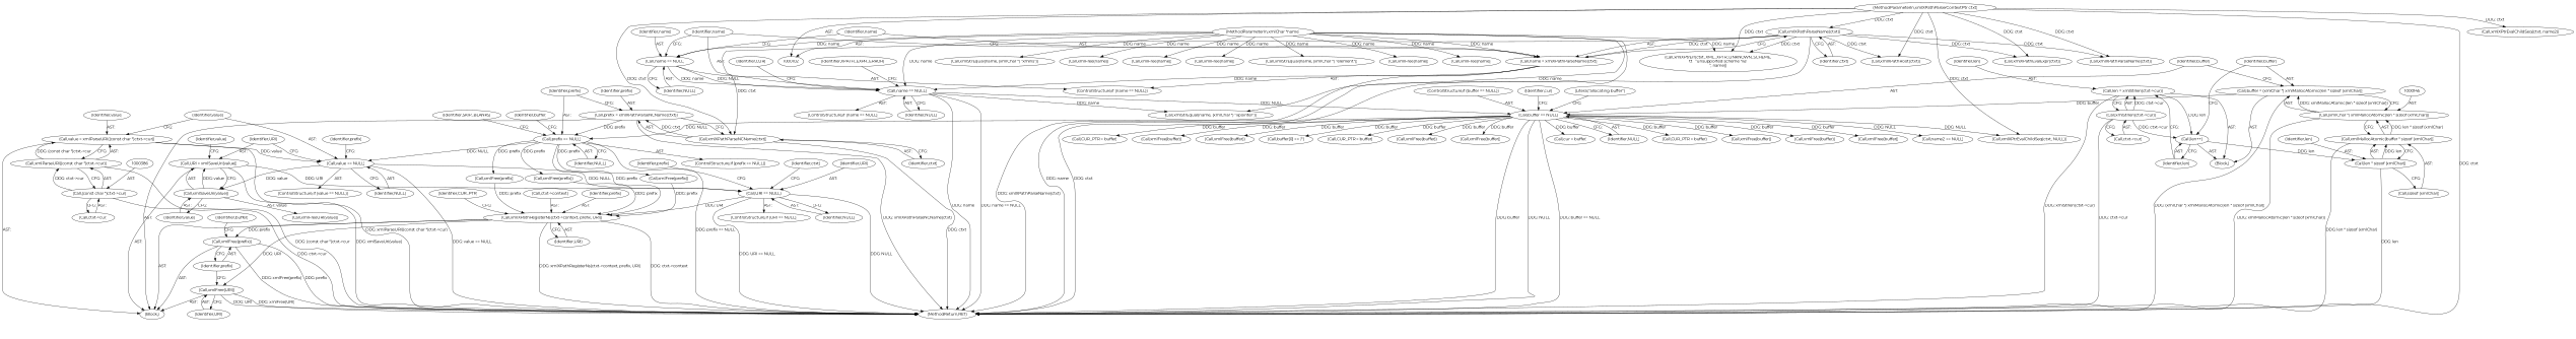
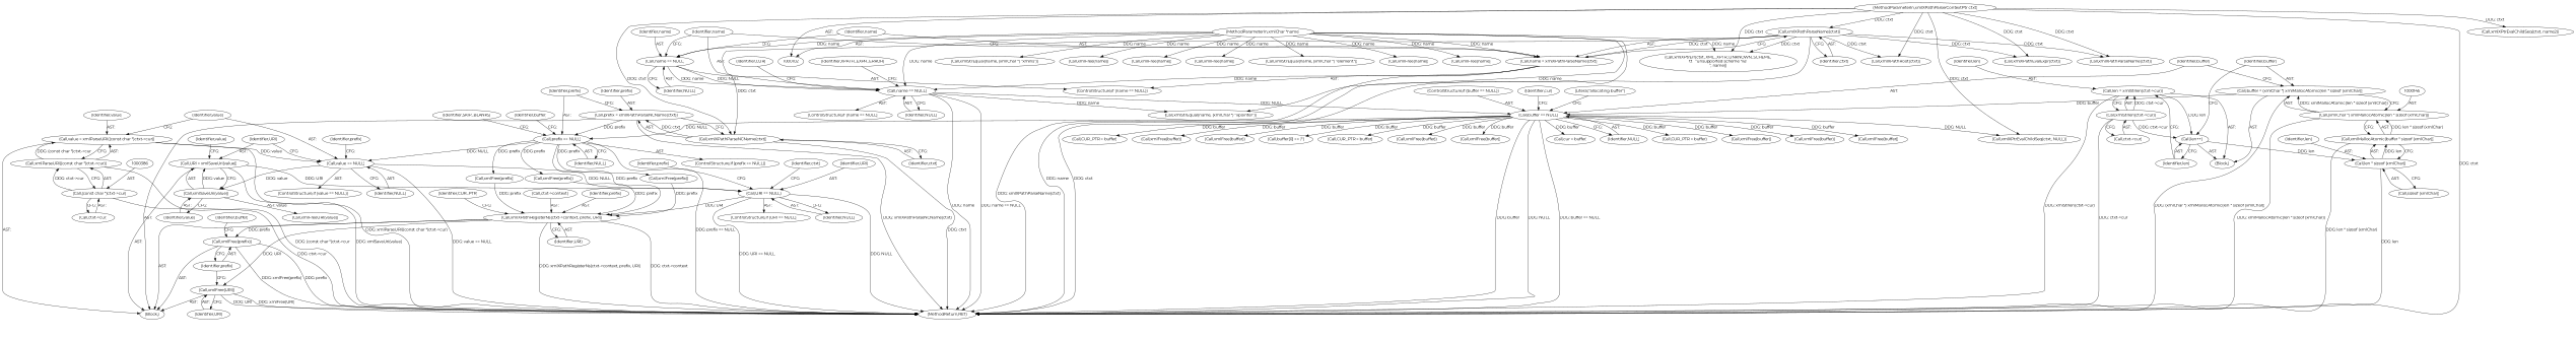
  digraph {
    fontname=Montserrat
    node [fontname=Montserrat]
    edge [fontname=Montserrat]
    n1 [label="(Call,URI = xmlSaveUri(value))"]
    n2 [label="(Call,xmlSaveUri(value))"]
    n3 [label="(Call,URI == NULL)"]
    n4 [label="(MethodReturn,RET)"]
    n5 [label="(Block,)"]
    n6 [label="(Identifier,value)"]
    n7 [label="(Call,xmlFreeURI(value))"]
    n8 [label="(Call,xmlXPathRegisterNs(ctxt->context, prefix, URI))"]
    n9 [label="(ControlStructure,if (URI == NULL))"]
    n10 [label="(Identifier,NULL)"]
    n11 [label="(Call,value == NULL)"]
    n12 [label="(ControlStructure,if (value == NULL))"]
    n13 [label="(Identifier,NULL)"]
    n14 [label="(Call,value = xmlParseURI((const char *)ctxt->cur))"]
    n15 [label="(Call,xmlParseURI((const char *)ctxt->cur))"]
    n16 [label="(Call,(const char *)ctxt->cur)"]
    n17 [label="(Call,ctxt->cur)"]
    n18 [label="(Call,xmlStrlen(ctxt->cur))"]
    n19 [label="(Call,len = xmlStrlen(ctxt->cur))"]
    n20 [label="(Call,ctxt->cur)"]
    n21 [label="(Call,len++)"]
    n22 [label="(Block,)"]
    n23 [label="(Call,prefix == NULL)"]
    n24 [label="(ControlStructure,if (prefix == NULL))"]
    n25 [label="(Call,xmlFree(prefix))"]
    n26 [label="(Call,xmlFree(prefix))"]
    n27 [label="(Identifier,NULL)"]
    n28 [label="(Call,xmlFree(prefix))"]
    n29 [label="(Call,xmlFree(URI))"]
    n30 [label="(Call,xmlFree(prefix))"]
    n31 [label="(Identifier,URI)"]
    n32 [label="(Call,prefix = xmlXPathParseNCName(ctxt))"]
    n33 [label="(Call,xmlXPathParseNCName(ctxt))"]
    n34 [label="(Identifier,ctxt)"]
    n35 [label="(Call,xmlXPathParseName(ctxt))"]
    n36 [label="(Call,name = xmlXPathParseName(ctxt))"]
    n37 [label="(Identifier,ctxt)"]
    n38 [label="(Call,xmlXPathRoot(ctxt))"]
    n39 [label="(Call,xmlXPtrErr(ctxt, XML_XPTR_UNKNOWN_SCHEME,\n\t\t   \"unsupported scheme '%s'\n\", name))"]
    n40 [label="(Call,xmlXPathEvalExpr(ctxt))"]
    n41 [label="(Call,xmlXPathParseName(ctxt))"]
    n42 [label="(Call,name == NULL)"]
    n43 [label="(ControlStructure,if (name == NULL))"]
    n44 [label="(MethodParameterIn,xmlXPathParserContextPtr ctxt)"]
    n45 [label="(Call,xmlXPtrEvalChildSeq(ctxt, name2))"]
    n46 [label="(Call,xmlXPtrEvalChildSeq(ctxt, NULL))"]
    1000102
    n48 [label="(Call,buffer == NULL)"]
    n49 [label="(Call,cur = buffer)"]
    n50 [label="(Identifier,NULL)"]
    n51 [label="(Call,CUR_PTR = buffer)"]
    n52 [label="(Call,xmlFree(buffer))"]
    n53 [label="(Call,xmlFree(buffer))"]
    n54 [label="(Call,xmlFree(buffer))"]
-   n55 [label="(Call,name2 == NULL)"]
    n56 [label="(Call,CUR_PTR = buffer)"]
    n57 [label="(Call,xmlFree(buffer))"]
    n58 [label="(Call,xmlFree(buffer))"]
    n59 [label="(Call,buffer[0] == '/')"]
    n60 [label="(Call,CUR_PTR = buffer)"]
    n61 [label="(Call,xmlFree(buffer))"]
    n62 [label="(Call,xmlFree(buffer))"]
    n63 [label="(ControlStructure,if (buffer == NULL))"]
    n64 [label="(Call,buffer = (xmlChar *) xmlMallocAtomic(len * sizeof (xmlChar)))"]
    n65 [label="(Call,(xmlChar *) xmlMallocAtomic(len * sizeof (xmlChar)))"]
    n66 [label="(Call,xmlMallocAtomic(buffer * sizeof (xmlChar)))"]
    n67 [label="(Call,len * sizeof (xmlChar))"]
    n68 [label="(Call,sizeof (xmlChar))"]
    n69 [label="(Identifier,len)"]
    n70 [label="(Call,xmlStrEqual(name, (xmlChar *) \"xpointer\"))"]
    n71 [label="(Identifier,NULL)"]
    n72 [label="(ControlStructure,if (name == NULL))"]
    n73 [label="(MethodParameterIn,xmlChar *name)"]
    n74 [label="(Call,name == NULL)"]
    n75 [label="(Call,xmlStrEqual(name, (xmlChar *) \"xmlns\"))"]
    n76 [label="(Call,xmlFree(name))"]
    n77 [label="(Call,xmlFree(name))"]
    n78 [label="(Call,xmlFree(name))"]
    n79 [label="(Call,xmlStrEqual(name, (xmlChar *) \"element\"))"]
    n80 [label="(Call,xmlFree(name))"]
    n81 [label="(Call,xmlFree(name))"]
    n82 [label="(Identifier,NULL)"]
    n83 [label="(Identifier,URI)"]
    n84 [label="(Identifier,prefix)"]
    n85 [label="(Identifier,name)"]
    n86 [label="(Identifier,cur)"]
    n87 [label="(Identifier,prefix)"]
    n88 [label="(Literal,\"allocating buffer\")"]
    n89 [label="(Identifier,prefix)"]
    n90 [label="(Identifier,buffer)"]
    n91 [label="(Identifier,value)"]
    n92 [label="(Identifier,buffer)"]
    n93 [label="(Identifier,name)"]
    n94 [label="(Identifier,prefix)"]
    n95 [label="(Call,ctxt->context)"]
    n96 [label="(Identifier,CUR)"]
    n97 [label="(Identifier,buffer)"]
    n98 [label="(Identifier,buffer)"]
    n99 [label="(Identifier,value)"]
    n100 [label="(Identifier,name)"]
    n101 [label="(Identifier,ctxt)"]
    n102 [label="(Identifier,CUR_PTR)"]
    n103 [label="(Identifier,len)"]
    n104 [label="(Identifier,XPATH_EXPR_ERROR)"]
    n105 [label="(Identifier,len)"]
    n106 [label="(Identifier,URI)"]
    n107 [label="(Identifier,prefix)"]
    n108 [label="(Identifier,value)"]
    n109 [label="(Identifier,prefix)"]
    n110 [label="(Identifier,SKIP_BLANKS)"]
    n111 [label="(Identifier,URI)"]
    1000386
    1000145
    n1 -> n2 [label="CFG: "]
    n1 -> n3 [label="DDG: URI"]
    n1 -> n4 [label="DDG: xmlSaveUri(value)"]
    n1 -> n5 [label="AST: "]
    n2 -> n1 [label="AST: "]
    n2 -> n1 [label="DDG: value"]
    n2 -> n6 [label="CFG: "]
    n2 -> n7 [label="AST: value"]
    n3 -> n4 [label="DDG: NULL"]
    n3 -> n4 [label="DDG: URI == NULL"]
    n3 -> n8 [label="DDG: URI"]
    n3 -> n9 [label="AST: "]
    n3 -> n10 [label="CFG: "]
    n6 -> n2 [label="AST: "]
    n8 -> n4 [label="DDG: ctxt->context"]
    n8 -> n4 [label="DDG: xmlXPathRegisterNs(ctxt->context, prefix, URI)"]
    n8 -> n5 [label="AST: "]
    n8 -> n29 [label="DDG: URI"]
    n8 -> n30 [label="DDG: prefix"]
    n8 -> n31 [label="CFG: "]
    n10 -> n3 [label="AST: "]
    n11 -> n2 [label="DDG: value"]
    n11 -> n3 [label="DDG: NULL"]
    n11 -> n4 [label="DDG: value == NULL"]
    n11 -> n12 [label="AST: "]
    n11 -> n13 [label="CFG: "]
    n13 -> n11 [label="AST: "]
    n14 -> n4 [label="DDG: xmlParseURI((const char *)ctxt->cur)"]
    n14 -> n5 [label="AST: "]
    n14 -> n11 [label="DDG: value"]
    n14 -> n15 [label="CFG: "]
    n15 -> n4 [label="DDG: (const char *)ctxt->cur"]
    n15 -> n14 [label="AST: "]
    n15 -> n14 [label="DDG: (const char *)ctxt->cur"]
    n15 -> n16 [label="CFG: "]
    n16 -> n4 [label="DDG: ctxt->cur"]
    n16 -> n15 [label="AST: "]
    n16 -> n15 [label="DDG: ctxt->cur"]
    n16 -> n17 [label="CFG: "]
    n17 -> n16 [label="AST: "]
    n18 -> n4 [label="DDG: ctxt->cur"]
    n18 -> n19 [label="AST: "]
    n18 -> n19 [label="DDG: ctxt->cur"]
    n18 -> n20 [label="CFG: "]
    n18 -> n21 [label="DDG: ctxt->cur"]
    n19 -> n4 [label="DDG: xmlStrlen(ctxt->cur)"]
    n19 -> n18 [label="CFG: "]
    n19 -> n21 [label="DDG: len"]
    n19 -> n22 [label="AST: "]
    n20 -> n18 [label="AST: "]
    n21 -> n22 [label="AST: "]
    n21 -> n67 [label="DDG: len"]
    n21 -> n69 [label="CFG: "]
    n23 -> n4 [label="DDG: prefix == NULL"]
    n23 -> n8 [label="DDG: prefix"]
    n23 -> n11 [label="DDG: NULL"]
    n23 -> n24 [label="AST: "]
    n23 -> n25 [label="DDG: prefix"]
    n23 -> n26 [label="DDG: prefix"]
    n23 -> n27 [label="CFG: "]
    n23 -> n28 [label="DDG: prefix"]
    n25 -> n8 [label="DDG: prefix"]
    n26 -> n8 [label="DDG: prefix"]
    n27 -> n23 [label="AST: "]
    n28 -> n8 [label="DDG: prefix"]
    n29 -> n4 [label="DDG: URI"]
    n29 -> n4 [label="DDG: xmlFree(URI)"]
    n29 -> n5 [label="AST: "]
    n29 -> n83 [label="CFG: "]
    n30 -> n4 [label="DDG: prefix"]
    n30 -> n4 [label="DDG: xmlFree(prefix)"]
    n30 -> n5 [label="AST: "]
    n30 -> n84 [label="CFG: "]
    n31 -> n8 [label="AST: "]
    n32 -> n4 [label="DDG: xmlXPathParseNCName(ctxt)"]
    n32 -> n5 [label="AST: "]
    n32 -> n23 [label="DDG: prefix"]
    n32 -> n33 [label="CFG: "]
    n33 -> n4 [label="DDG: ctxt"]
    n33 -> n32 [label="AST: "]
    n33 -> n32 [label="DDG: ctxt"]
    n33 -> n34 [label="CFG: "]
    n34 -> n33 [label="AST: "]
    n35 -> n4 [label="DDG: ctxt"]
    n35 -> n33 [label="DDG: ctxt"]
    n35 -> n36 [label="AST: "]
    n35 -> n36 [label="DDG: ctxt"]
    n35 -> n37 [label="CFG: "]
    n35 -> n38 [label="DDG: ctxt"]
    n35 -> n39 [label="DDG: ctxt"]
    n35 -> n40 [label="DDG: ctxt"]
    n35 -> n41 [label="DDG: ctxt"]
    n36 -> n4 [label="DDG: xmlXPathParseName(ctxt)"]
    n36 -> n35 [label="CFG: "]
    n36 -> n42 [label="DDG: name"]
    n36 -> n43 [label="AST: "]
    n37 -> n35 [label="AST: "]
    n42 -> n4 [label="DDG: name"]
    n42 -> n4 [label="DDG: name == NULL"]
    n42 -> n48 [label="DDG: NULL"]
    n42 -> n70 [label="DDG: name"]
    n42 -> n71 [label="CFG: "]
    n42 -> n72 [label="AST: "]
    n44 -> n4 [label="DDG: ctxt"]
    n44 -> n33 [label="DDG: ctxt"]
    n44 -> n35 [label="DDG: ctxt"]
    n44 -> n38 [label="DDG: ctxt"]
    n44 -> n39 [label="DDG: ctxt"]
    n44 -> n40 [label="DDG: ctxt"]
    n44 -> n41 [label="DDG: ctxt"]
    n44 -> n45 [label="DDG: ctxt"]
    n44 -> n46 [label="DDG: ctxt"]
    n44 -> 1000102 [label="AST: "]
    n48 -> n4 [label="DDG: buffer == NULL"]
    n48 -> n4 [label="DDG: buffer"]
    n48 -> n4 [label="DDG: NULL"]
    n48 -> n23 [label="DDG: NULL"]
    n48 -> n46 [label="DDG: NULL"]
    n48 -> n49 [label="DDG: buffer"]
    n48 -> n50 [label="CFG: "]
    n48 -> n51 [label="DDG: buffer"]
    n48 -> n52 [label="DDG: buffer"]
    n48 -> n53 [label="DDG: buffer"]
    n48 -> n54 [label="DDG: buffer"]
-   n48 -> n55 [label="DDG: NULL"]
    n48 -> n56 [label="DDG: buffer"]
    n48 -> n57 [label="DDG: buffer"]
    n48 -> n58 [label="DDG: buffer"]
    n48 -> n59 [label="DDG: buffer"]
    n48 -> n60 [label="DDG: buffer"]
    n48 -> n61 [label="DDG: buffer"]
    n48 -> n62 [label="DDG: buffer"]
    n50 -> n48 [label="AST: "]
    n63 -> n48 [label="AST: "]
    n64 -> n4 [label="DDG: (xmlChar *) xmlMallocAtomic(len * sizeof (xmlChar))"]
    n64 -> n22 [label="AST: "]
    n64 -> n48 [label="DDG: buffer"]
    n64 -> n65 [label="CFG: "]
    n65 -> n4 [label="DDG: xmlMallocAtomic(len * sizeof (xmlChar))"]
    n65 -> n64 [label="AST: "]
    n65 -> n64 [label="DDG: xmlMallocAtomic(len * sizeof (xmlChar))"]
    n65 -> n66 [label="CFG: "]
    n66 -> n4 [label="DDG: len * sizeof (xmlChar)"]
    n66 -> n65 [label="AST: "]
    n66 -> n65 [label="DDG: len * sizeof (xmlChar)"]
    n66 -> n67 [label="CFG: "]
    n67 -> n4 [label="DDG: len"]
    n67 -> n66 [label="AST: "]
    n67 -> n66 [label="DDG: len"]
    n67 -> n68 [label="CFG: "]
-   n68 -> n66 [label="AST: "]
+   n68 -> n67 [label="AST: "]
    n69 -> n19 [label="CFG: "]
    n69 -> n21 [label="AST: "]
    n71 -> n42 [label="AST: "]
    n73 -> n4 [label="DDG: name"]
    n73 -> n36 [label="DDG: name"]
    n73 -> n39 [label="DDG: name"]
    n73 -> n42 [label="DDG: name"]
    n73 -> 1000102 [label="AST: "]
    n73 -> n70 [label="DDG: name"]
    n73 -> n74 [label="DDG: name"]
    n73 -> n75 [label="DDG: name"]
    n73 -> n76 [label="DDG: name"]
    n73 -> n77 [label="DDG: name"]
    n73 -> n78 [label="DDG: name"]
    n73 -> n79 [label="DDG: name"]
    n73 -> n80 [label="DDG: name"]
    n73 -> n81 [label="DDG: name"]
    n74 -> n42 [label="DDG: name"]
    n74 -> n42 [label="DDG: NULL"]
    n74 -> n43 [label="AST: "]
    n74 -> n82 [label="CFG: "]
    n82 -> n74 [label="AST: "]
    n83 -> n29 [label="AST: "]
    n84 -> n29 [label="CFG: "]
    n84 -> n30 [label="AST: "]
    n85 -> n36 [label="CFG: "]
    n85 -> n42 [label="AST: "]
    n85 -> n74 [label="CFG: "]
    n86 -> n48 [label="CFG: "]
    n87 -> n3 [label="CFG: "]
    n88 -> n48 [label="CFG: "]
    n89 -> n32 [label="AST: "]
    n90 -> n23 [label="CFG: "]
    n91 -> n1 [label="CFG: "]
    n92 -> n21 [label="CFG: "]
    n92 -> n64 [label="AST: "]
    n93 -> n36 [label="AST: "]
    n93 -> n74 [label="CFG: "]
    n94 -> n23 [label="AST: "]
    n94 -> n32 [label="CFG: "]
    n95 -> n8 [label="AST: "]
    n96 -> n42 [label="CFG: "]
    n97 -> n48 [label="AST: "]
    n97 -> n64 [label="CFG: "]
    n98 -> n30 [label="CFG: "]
    n99 -> n14 [label="AST: "]
    n100 -> n74 [label="AST: "]
    n101 -> n3 [label="CFG: "]
    n102 -> n8 [label="CFG: "]
    n103 -> n67 [label="AST: "]
    n104 -> n42 [label="CFG: "]
    n105 -> n19 [label="AST: "]
    n106 -> n1 [label="AST: "]
    n106 -> n11 [label="CFG: "]
    n107 -> n11 [label="CFG: "]
    n108 -> n11 [label="AST: "]
    n108 -> n14 [label="CFG: "]
    n109 -> n8 [label="AST: "]
    n110 -> n23 [label="CFG: "]
    n111 -> n3 [label="AST: "]
    1000386 -> n16 [label="AST: "]
    1000145 -> n65 [label="AST: "]
  }
